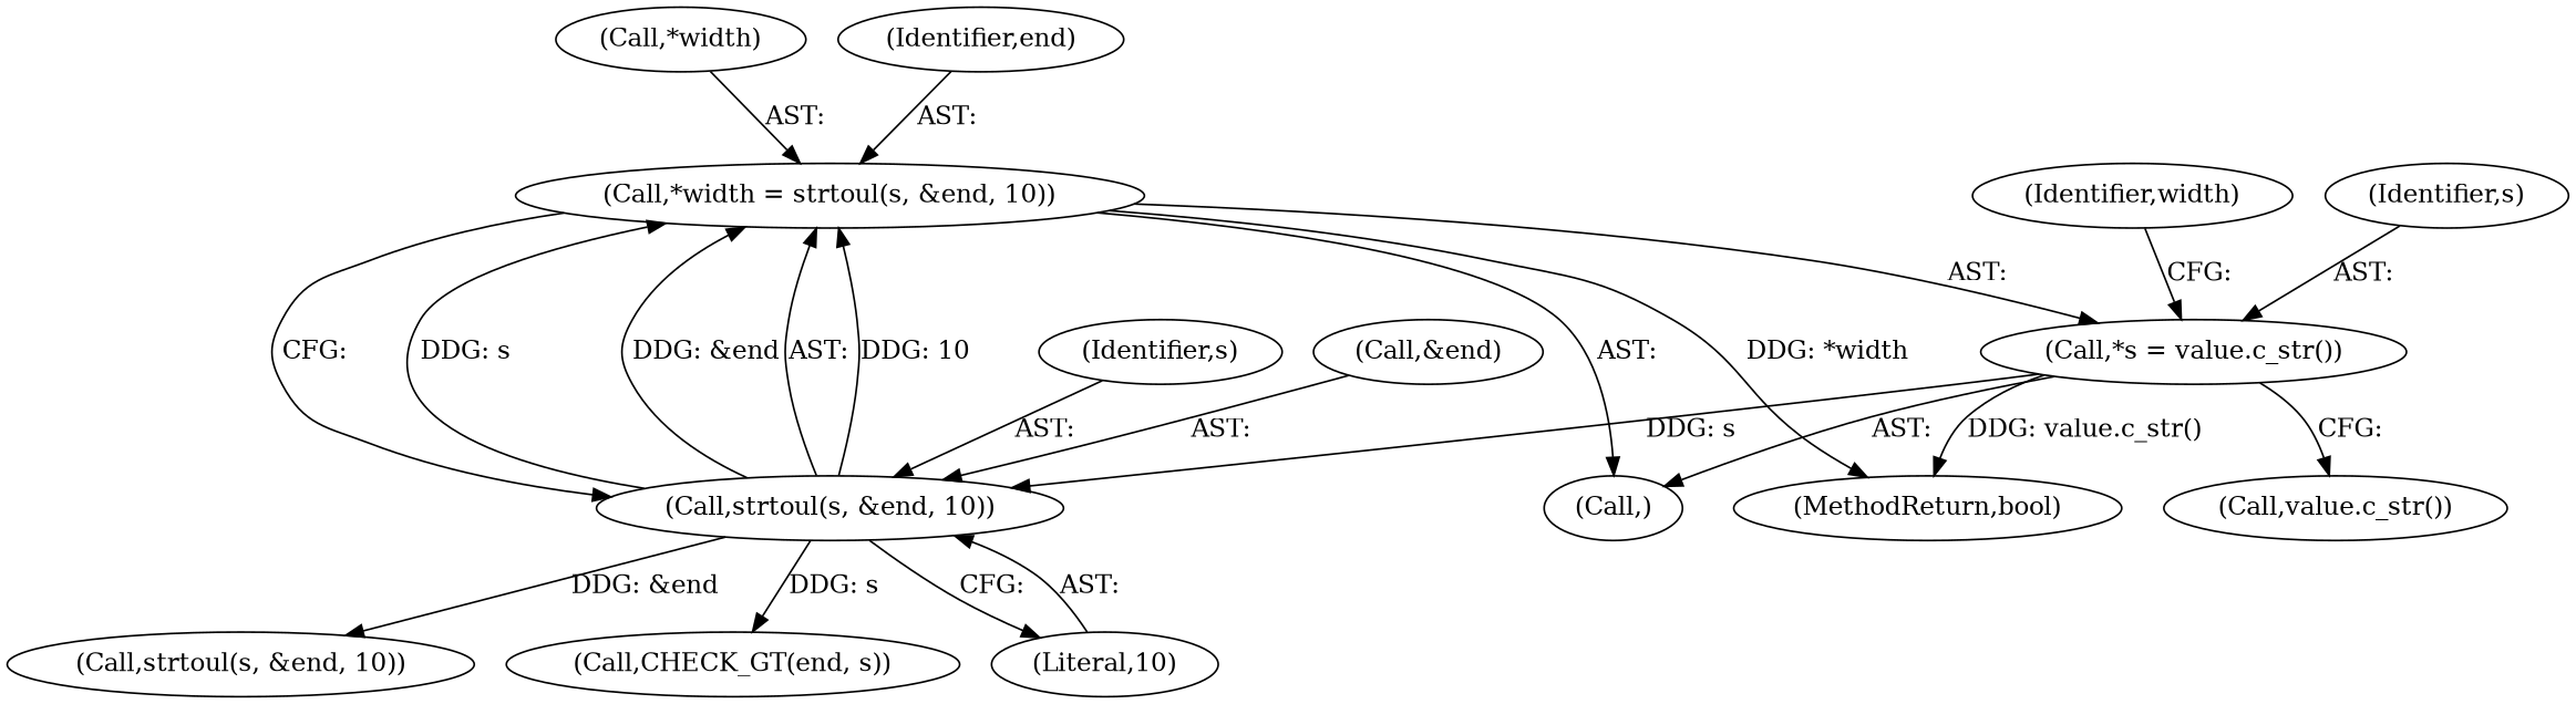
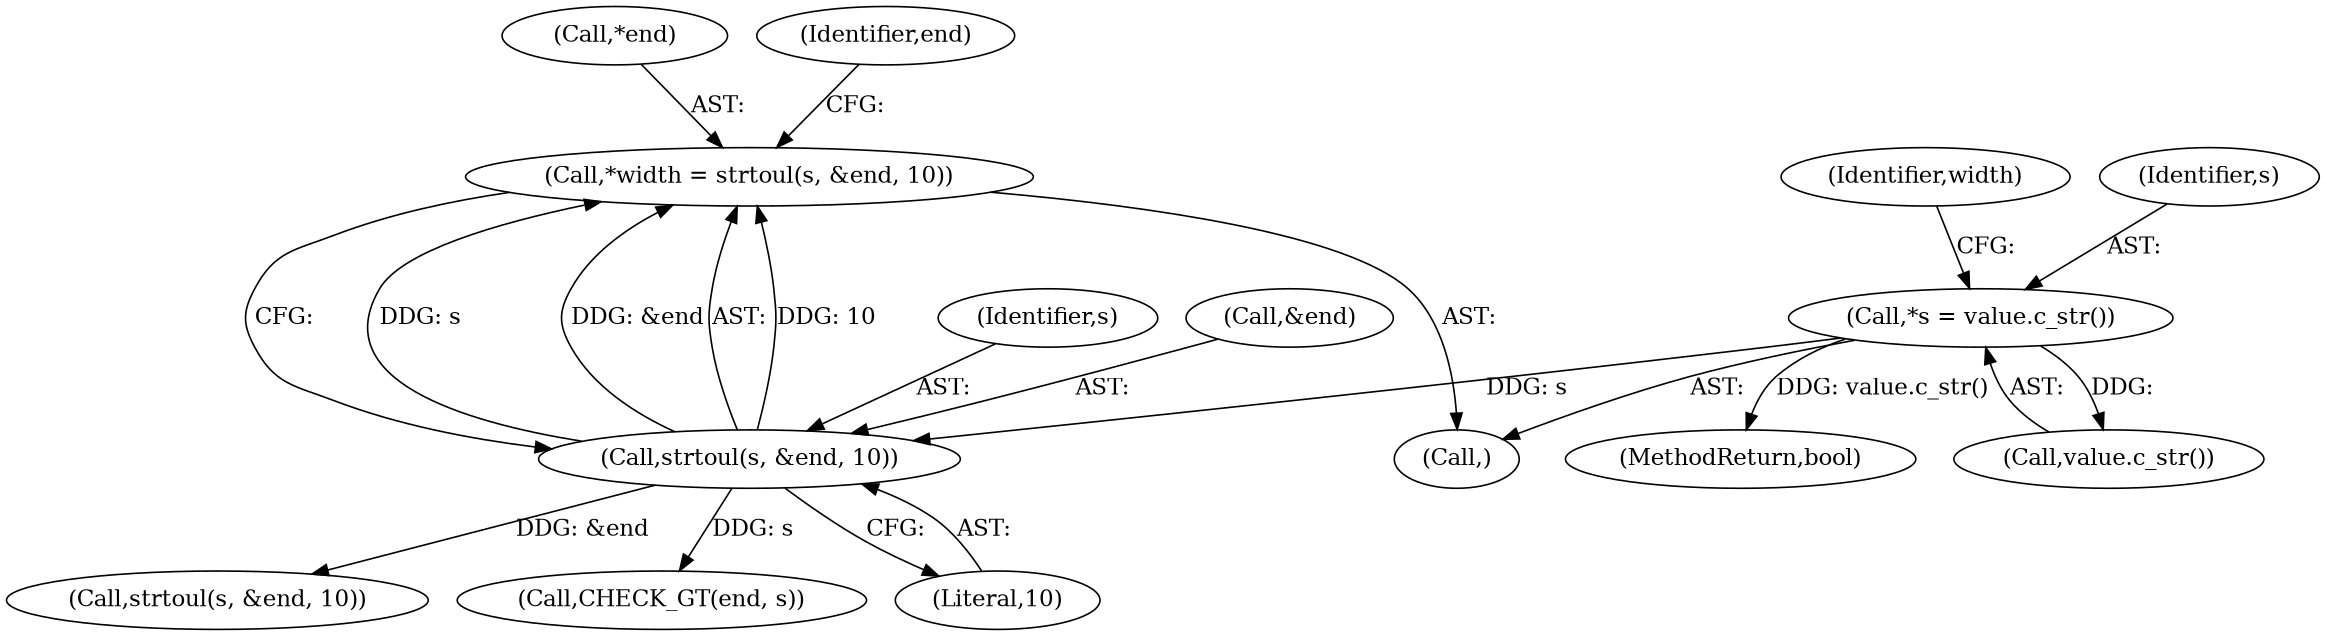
  digraph {
    n1 [label="(Call,*width = strtoul(s, &end, 10))"]
    n2 [label="(Call,strtoul(s, &end, 10))"]
    n3 [label="(Call,)"]
    n4 [label="(MethodReturn,bool)"]
    n5 [label="(Call,strtoul(s, &end, 10))"]
    n6 [label="(Call,CHECK_GT(end, s))"]
    n7 [label="(Literal,10)"]
    n8 [label="(Call,*s = value.c_str())"]
    n9 [label="(Call,value.c_str())"]
    n10 [label="(Identifier,s)"]
    n11 [label="(Identifier,width)"]
-   n12 [label="(Call,*width)"]
+   n12 [label="(Call,*end)"]
    n13 [label="(Identifier,s)"]
    n14 [label="(Identifier,end)"]
    n15 [label="(Call,&end)"]
    n1 -> n2 [label="CFG: "]
    n1 -> n3 [label="AST: "]
-   n1 -> n4 [label="DDG: *width"]
    n2 -> n1 [label="AST: "]
    n2 -> n1 [label="DDG: s"]
    n2 -> n1 [label="DDG: &end"]
    n2 -> n1 [label="DDG: 10"]
    n2 -> n5 [label="DDG: &end"]
    n2 -> n6 [label="DDG: s"]
    n2 -> n7 [label="CFG: "]
    n7 -> n2 [label="AST: "]
    n8 -> n2 [label="DDG: s"]
    n8 -> n3 [label="AST: "]
    n8 -> n4 [label="DDG: value.c_str()"]
-   n8 -> n9 [label="CFG: "]
-   n1 -> n8 [label="AST: "]
+   n8 -> n9 [label="DDG: "]
+   n9 -> n8 [label="AST: "]
    n10 -> n2 [label="AST: "]
    n11 -> n8 [label="CFG: "]
    n12 -> n1 [label="AST: "]
    n13 -> n8 [label="AST: "]
-   n14 -> n1 [label="AST: "]
+   n14 -> n1 [label="CFG: "]
    n15 -> n2 [label="AST: "]
  }
